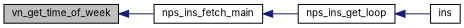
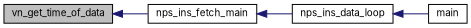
  digraph {
    fontname=Inter
    rankdir=LR
    node [color=black fillcolor=white fontname=Inter fontsize=10 shape=record style=filled]
    edge [color=midnightblue dir=back fontname=Inter fontsize=10 labelfontname=FreeSans labelfontsize=10 style=solid]
-   n1 [fillcolor=grey75 fontcolor=black height=0.2 label=vn_get_time_of_week width=0.4]
+   n1 [fillcolor=grey75 fontcolor=black height=0.2 label=vn_get_time_of_data width=0.4]
    n2 [height=0.2 label=nps_ins_fetch_main width=0.4]
-   n3 [height=0.2 label=nps_ins_get_loop width=0.4]
-   n4 [height=0.2 label=ins width=0.4]
+   n3 [height=0.2 label=nps_ins_data_loop width=0.4]
+   n4 [height=0.2 label=main width=0.4]
    n1 -> n2
    n2 -> n3
    n3 -> n4
  }
